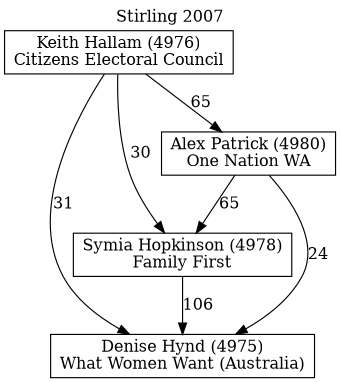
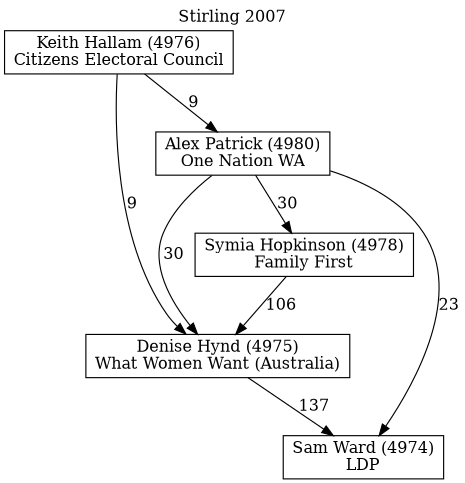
  digraph {
    label="Stirling 2007"
    labelloc=t
    mclimit=2
    node [shape=box]
+   n1 [label="Sam Ward (4974)\nLDP"]
    n2 [label="Denise Hynd (4975)\nWhat Women Want (Australia)"]
    n3 [label="Symia Hopkinson (4978)\nFamily First"]
    n4 [label="Alex Patrick (4980)\nOne Nation WA"]
    n5 [label="Keith Hallam (4976)\nCitizens Electoral Council"]
+   n2 -> n1 [label=137]
    n3 -> n2 [label=106]
-   n4 -> n2 [label=24]
-   n4 -> n3 [label=65]
-   n5 -> n2 [label=31]
-   n5 -> n3 [label=30]
-   n5 -> n4 [label=65]
+   n4 -> n1 [label=23]
+   n4 -> n2 [label=30]
+   n4 -> n3 [label=30]
+   n5 -> n2 [label=9]
+   n5 -> n4 [label=9]
  }
